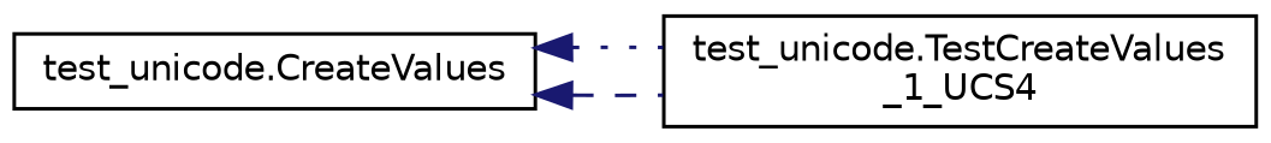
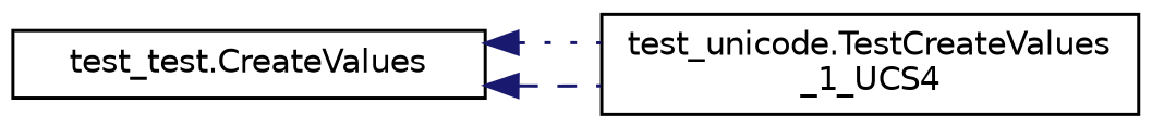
  digraph {
    rankdir=LR
    node [color=black fillcolor=white fontname=Helvetica fontsize=10 shape=record style=filled]
    edge [color=midnightblue dir=back fontname=Helvetica fontsize=10 labelfontname=Helvetica labelfontsize=10]
    n1 [fontcolor=black height=0.2 label="test_unicode.TestCreateValues\l_1_UCS4" width=0.4]
-   n2 [height=0.2 label="test_unicode.CreateValues" width=0.4]
+   n2 [height=0.2 label="test_test.CreateValues" width=0.4]
    n2 -> n1 [style=dashed]
    n2 -> n1 [style=dotted]
  }
